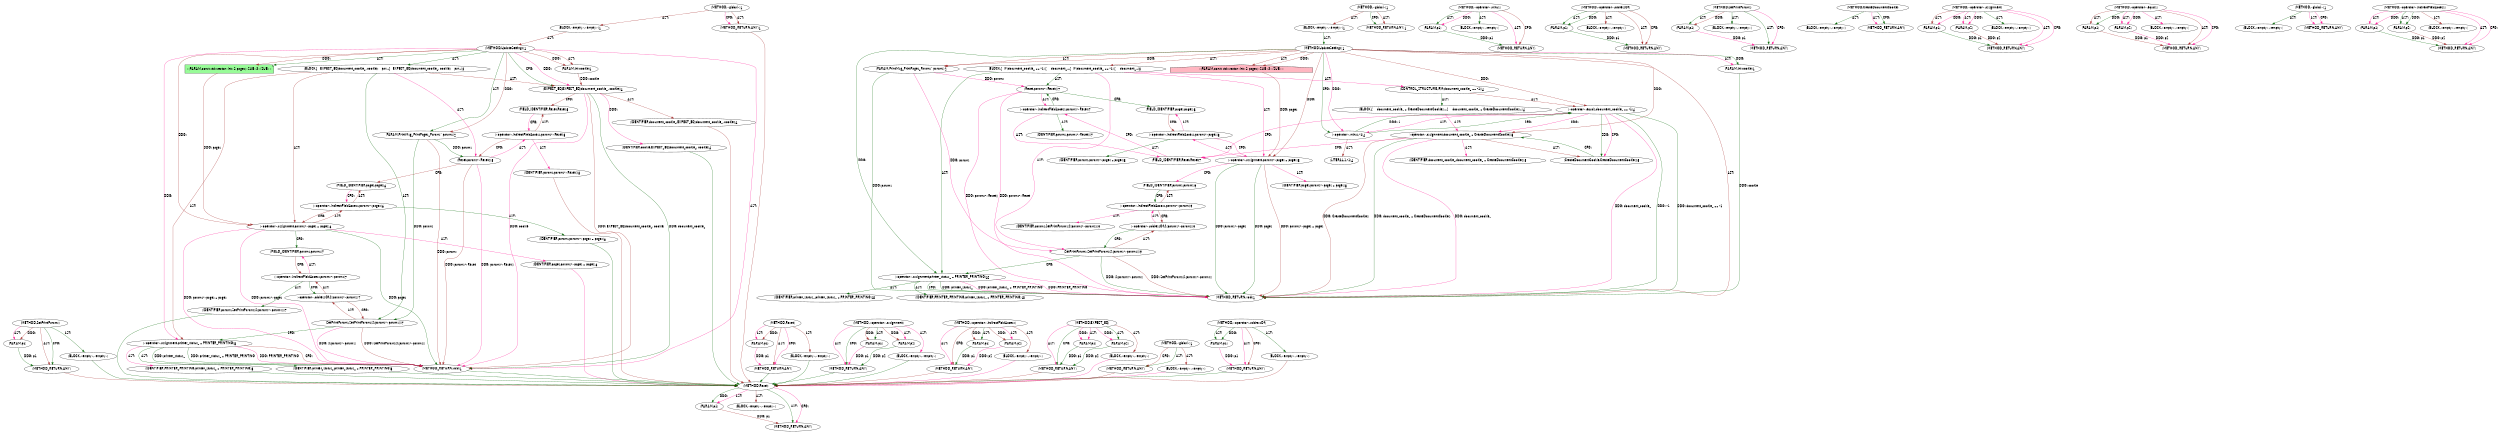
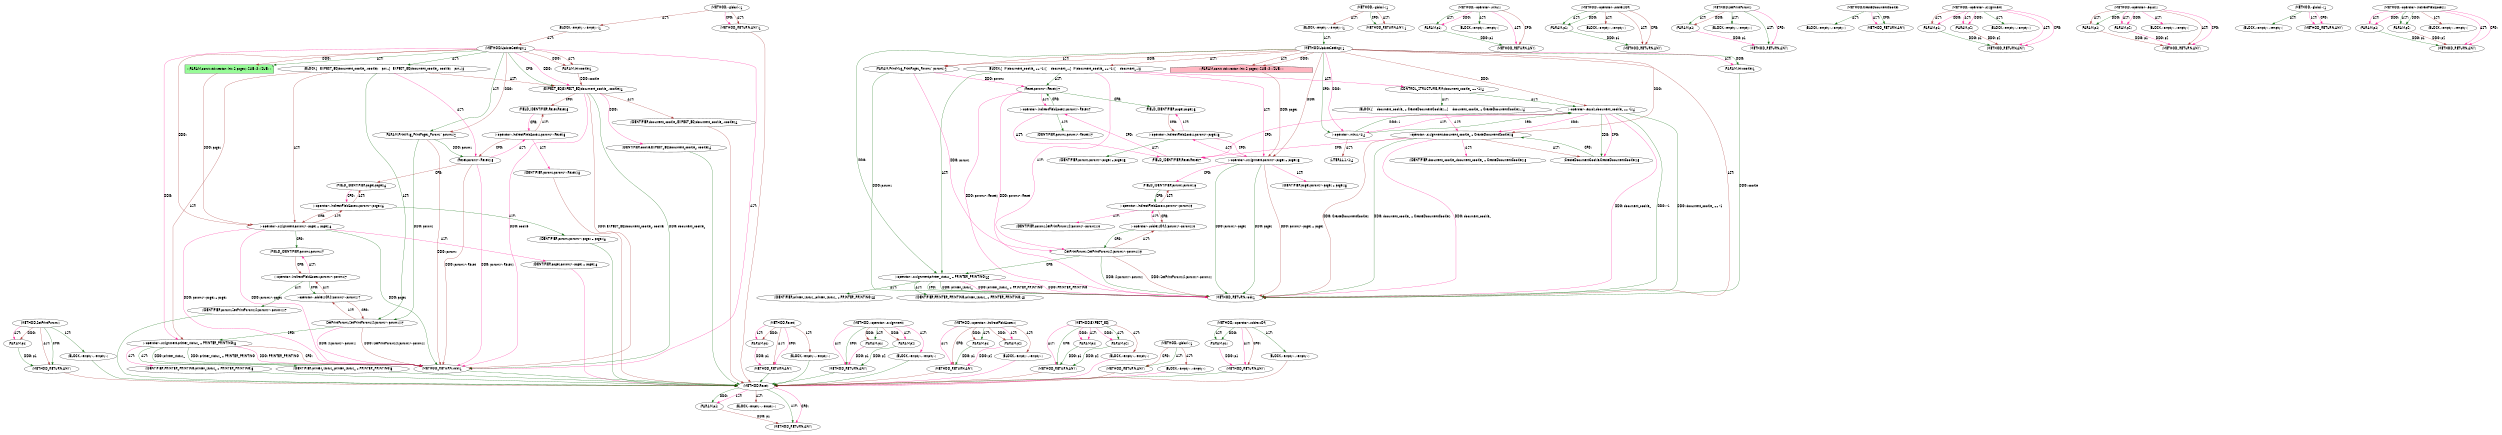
  digraph {
    fontname=Lato
    node [fontname=Lato]
    edge [color=darkgreen fontname=Lato]
    n1 [label=<(METHOD,SetPrintParams)>]
    n2 [label=<(PARAM,p1)>]
    n3 [label=<(BLOCK,&lt;empty&gt;,&lt;empty&gt;)>]
    n4 [label=<(METHOD_RETURN,ANY)>]
    n5 [label=<(METHOD,Reset)>]
    n6 [label=<(PARAM,p1)>]
    n7 [label=<(BLOCK,&lt;empty&gt;,&lt;empty&gt;)>]
    n8 [label=<(METHOD_RETURN,ANY)>]
    n9 [label=<(METHOD,&lt;global&gt;)<SUB>1</SUB>>]
    n10 [label=<(BLOCK,&lt;empty&gt;,&lt;empty&gt;)<SUB>1</SUB>>]
    n11 [label=<(METHOD_RETURN,ANY)<SUB>1</SUB>>]
    n12 [label=<(METHOD,UpdateSettings)<SUB>1</SUB>>]
    n13 [label=<(PARAM,int cookie)<SUB>1</SUB>>]
    n14 [label=<(PARAM,PrintMsg_PrintPages_Params* params)<SUB>2</SUB>>]
    n15 [fillcolor=palegreen label="<(PARAM,const std::vector&lt;int&gt;&amp; pages)<SUB>3</SUB>>" shape=note style=filled]
    n16 [label=<(BLOCK,{   EXPECT_EQ(document_cookie_, cookie);    par...,{   EXPECT_EQ(document_cookie_, cookie);    par...)<SUB>3</SUB>>]
    n17 [label=<(EXPECT_EQ,EXPECT_EQ(document_cookie_, cookie))<SUB>4</SUB>>]
    n18 [label=<(&lt;operator&gt;.assignment,params-&gt;pages = pages)<SUB>6</SUB>>]
    n19 [label=<(&lt;operator&gt;.assignment,printer_status_ = PRINTER_PRINTING)<SUB>8</SUB>>]
    n20 [label=<(METHOD_RETURN,void)<SUB>1</SUB>>]
    n21 [label=<(Reset,params-&gt;Reset())<SUB>5</SUB>>]
    n22 [label=<(SetPrintParams,SetPrintParams(&amp;(params-&gt;params)))<SUB>7</SUB>>]
    n23 [label=<(IDENTIFIER,document_cookie_,EXPECT_EQ(document_cookie_, cookie))<SUB>4</SUB>>]
    n24 [label=<(IDENTIFIER,cookie,EXPECT_EQ(document_cookie_, cookie))<SUB>4</SUB>>]
    n25 [label=<(FIELD_IDENTIFIER,Reset,Reset)<SUB>5</SUB>>]
    n26 [label=<(&lt;operator&gt;.indirectFieldAccess,params-&gt;pages)<SUB>6</SUB>>]
    n27 [label=<(IDENTIFIER,pages,params-&gt;pages = pages)<SUB>6</SUB>>]
    n28 [label=<(FIELD_IDENTIFIER,params,params)<SUB>7</SUB>>]
    n29 [label=<(IDENTIFIER,printer_status_,printer_status_ = PRINTER_PRINTING)<SUB>8</SUB>>]
    n30 [label=<(IDENTIFIER,PRINTER_PRINTING,printer_status_ = PRINTER_PRINTING)<SUB>8</SUB>>]
    n31 [label=<(&lt;operator&gt;.indirectFieldAccess,params-&gt;Reset)<SUB>5</SUB>>]
    n32 [label=<(FIELD_IDENTIFIER,pages,pages)<SUB>6</SUB>>]
    n33 [label=<(&lt;operator&gt;.addressOf,&amp;(params-&gt;params))<SUB>7</SUB>>]
    n34 [label=<(IDENTIFIER,params,params-&gt;Reset())<SUB>5</SUB>>]
    n35 [label=<(IDENTIFIER,params,params-&gt;pages = pages)<SUB>6</SUB>>]
    n36 [label=<(&lt;operator&gt;.indirectFieldAccess,params-&gt;params)<SUB>7</SUB>>]
    n37 [label=<(IDENTIFIER,params,SetPrintParams(&amp;(params-&gt;params)))<SUB>7</SUB>>]
    n38 [label=<(METHOD,Reset)>]
    n39 [label=<(PARAM,p1)>]
    n40 [label=<(BLOCK,&lt;empty&gt;,&lt;empty&gt;)>]
    n41 [label=<(METHOD_RETURN,ANY)>]
    n42 [label=<(METHOD,&lt;operator&gt;.assignment)>]
    n43 [label=<(PARAM,p1)>]
    n44 [label=<(PARAM,p2)>]
    n45 [label=<(BLOCK,&lt;empty&gt;,&lt;empty&gt;)>]
    n46 [label=<(METHOD_RETURN,ANY)>]
    n47 [label=<(METHOD,&lt;operator&gt;.indirectFieldAccess)>]
    n48 [label=<(PARAM,p1)>]
    n49 [label=<(PARAM,p2)>]
    n50 [label=<(BLOCK,&lt;empty&gt;,&lt;empty&gt;)>]
    n51 [label=<(METHOD_RETURN,ANY)>]
    n52 [label=<(METHOD,EXPECT_EQ)>]
    n53 [label=<(PARAM,p1)>]
    n54 [label=<(PARAM,p2)>]
    n55 [label=<(BLOCK,&lt;empty&gt;,&lt;empty&gt;)>]
    n56 [label=<(METHOD_RETURN,ANY)>]
    n57 [label=<(METHOD,&lt;global&gt;)<SUB>1</SUB>>]
    n58 [label=<(BLOCK,&lt;empty&gt;,&lt;empty&gt;)>]
    n59 [label=<(METHOD_RETURN,ANY)>]
    n60 [label=<(METHOD,&lt;operator&gt;.addressOf)>]
    n61 [label=<(PARAM,p1)>]
    n62 [label=<(BLOCK,&lt;empty&gt;,&lt;empty&gt;)>]
    n63 [label=<(METHOD_RETURN,ANY)>]
    n64 [label=<(METHOD,&lt;global&gt;)<SUB>1</SUB>>]
    n65 [label=<(BLOCK,&lt;empty&gt;,&lt;empty&gt;)<SUB>1</SUB>>]
    n66 [label=<(METHOD_RETURN,ANY)<SUB>1</SUB>>]
    n67 [label=<(METHOD,UpdateSettings)<SUB>1</SUB>>]
    n68 [label=<(PARAM,int cookie)<SUB>1</SUB>>]
    n69 [label=<(PARAM,PrintMsg_PrintPages_Params* params)<SUB>2</SUB>>]
    n70 [fillcolor=lightpink label="<(PARAM,const std::vector&lt;int&gt;&amp; pages)<SUB>3</SUB>>" shape=house style=filled]
    n71 [label=<(BLOCK,{   if (document_cookie_ == -1) {     document_...,{   if (document_cookie_ == -1) {     document_...)<SUB>3</SUB>>]
    n72 [label=<(&lt;operator&gt;.equals,document_cookie_ == -1)<SUB>4</SUB>>]
    n73 [label=<(&lt;operator&gt;.minus,-1)<SUB>4</SUB>>]
    n74 [label=<(&lt;operator&gt;.assignment,document_cookie_ = CreateDocumentCookie())<SUB>5</SUB>>]
    n75 [label=<(&lt;operator&gt;.assignment,params-&gt;pages = pages)<SUB>8</SUB>>]
    n76 [label=<(&lt;operator&gt;.assignment,printer_status_ = PRINTER_PRINTING)<SUB>10</SUB>>]
    n77 [label=<(METHOD_RETURN,void)<SUB>1</SUB>>]
    n78 [label=<(Reset,params-&gt;Reset())<SUB>7</SUB>>]
    n79 [label=<(SetPrintParams,SetPrintParams(&amp;(params-&gt;params)))<SUB>9</SUB>>]
    n80 [label=<(CONTROL_STRUCTURE,IF,if (document_cookie_ == -1))<SUB>4</SUB>>]
    n81 [label=<(CreateDocumentCookie,CreateDocumentCookie())<SUB>5</SUB>>]
    n82 [label=<(FIELD_IDENTIFIER,Reset,Reset)<SUB>7</SUB>>]
    n83 [label=<(LITERAL,1,-1)<SUB>4</SUB>>]
    n84 [label=<(IDENTIFIER,document_cookie_,document_cookie_ = CreateDocumentCookie())<SUB>5</SUB>>]
    n85 [label=<(&lt;operator&gt;.indirectFieldAccess,params-&gt;pages)<SUB>8</SUB>>]
    n86 [label=<(IDENTIFIER,pages,params-&gt;pages = pages)<SUB>8</SUB>>]
    n87 [label=<(FIELD_IDENTIFIER,params,params)<SUB>9</SUB>>]
    n88 [label=<(IDENTIFIER,printer_status_,printer_status_ = PRINTER_PRINTING)<SUB>10</SUB>>]
    n89 [label=<(IDENTIFIER,PRINTER_PRINTING,printer_status_ = PRINTER_PRINTING)<SUB>10</SUB>>]
    n90 [label=<(&lt;operator&gt;.indirectFieldAccess,params-&gt;Reset)<SUB>7</SUB>>]
    n91 [label=<(FIELD_IDENTIFIER,pages,pages)<SUB>8</SUB>>]
    n92 [label=<(&lt;operator&gt;.addressOf,&amp;(params-&gt;params))<SUB>9</SUB>>]
    n93 [label=<(BLOCK,{     document_cookie_ = CreateDocumentCookie()...,{     document_cookie_ = CreateDocumentCookie()...)<SUB>4</SUB>>]
    n94 [label=<(IDENTIFIER,params,params-&gt;Reset())<SUB>7</SUB>>]
    n95 [label=<(IDENTIFIER,params,params-&gt;pages = pages)<SUB>8</SUB>>]
    n96 [label=<(&lt;operator&gt;.indirectFieldAccess,params-&gt;params)<SUB>9</SUB>>]
    n97 [label=<(IDENTIFIER,params,SetPrintParams(&amp;(params-&gt;params)))<SUB>9</SUB>>]
    n98 [label=<(METHOD,&lt;operator&gt;.minus)>]
    n99 [label=<(PARAM,p1)>]
    n100 [label=<(BLOCK,&lt;empty&gt;,&lt;empty&gt;)>]
    n101 [label=<(METHOD_RETURN,ANY)>]
    n102 [label=<(METHOD,&lt;operator&gt;.addressOf)>]
    n103 [label=<(PARAM,p1)>]
    n104 [label=<(BLOCK,&lt;empty&gt;,&lt;empty&gt;)>]
    n105 [label=<(METHOD_RETURN,ANY)>]
    n106 [label=<(METHOD,SetPrintParams)>]
    n107 [label=<(PARAM,p1)>]
    n108 [label=<(BLOCK,&lt;empty&gt;,&lt;empty&gt;)>]
    n109 [label=<(METHOD_RETURN,ANY)>]
    n110 [label=<(METHOD,CreateDocumentCookie)>]
    n111 [label=<(BLOCK,&lt;empty&gt;,&lt;empty&gt;)>]
    n112 [label=<(METHOD_RETURN,ANY)>]
    n113 [label=<(METHOD,&lt;operator&gt;.assignment)>]
    n114 [label=<(PARAM,p1)>]
    n115 [label=<(PARAM,p2)>]
    n116 [label=<(BLOCK,&lt;empty&gt;,&lt;empty&gt;)>]
    n117 [label=<(METHOD_RETURN,ANY)>]
    n118 [label=<(METHOD,&lt;operator&gt;.equals)>]
    n119 [label=<(PARAM,p1)>]
    n120 [label=<(PARAM,p2)>]
    n121 [label=<(BLOCK,&lt;empty&gt;,&lt;empty&gt;)>]
    n122 [label=<(METHOD_RETURN,ANY)>]
    n123 [label=<(METHOD,&lt;global&gt;)<SUB>1</SUB>>]
    n124 [label=<(BLOCK,&lt;empty&gt;,&lt;empty&gt;)>]
    n125 [label=<(METHOD_RETURN,ANY)>]
    n126 [label=<(METHOD,&lt;operator&gt;.indirectFieldAccess)>]
    n127 [label=<(PARAM,p1)>]
    n128 [label=<(PARAM,p2)>]
    n129 [label=<(BLOCK,&lt;empty&gt;,&lt;empty&gt;)>]
    n130 [label=<(METHOD_RETURN,ANY)>]
    n1 -> n2 [color=deeppink label="AST: "]
    n1 -> n2 [color=brown label="DDG: "]
    n1 -> n3 [label="AST: "]
    n1 -> n4 [color=brown label="AST: "]
    n1 -> n4 [label="CFG: "]
    n2 -> n4 [label="DDG: p1"]
    n3 -> n5
    n4 -> n5 [color=brown]
    n5 -> n6 [color=deeppink label="AST: "]
    n5 -> n6 [label="DDG: "]
    n5 -> n7 [color=brown label="AST: "]
    n5 -> n8 [label="AST: "]
    n5 -> n8 [color=deeppink label="CFG: "]
    n6 -> n8 [color=brown label="DDG: p1"]
    n9 -> n10 [color=brown label="AST: "]
    n9 -> n11 [color=brown label="AST: "]
    n9 -> n11 [color=deeppink label="CFG: "]
    n10 -> n12 [color=brown label="AST: "]
    n11 -> n5 [color=brown]
    n12 -> n13 [color=brown label="AST: "]
    n12 -> n13 [color=brown label="DDG: "]
    n12 -> n14 [label="AST: "]
    n12 -> n14 [color=brown label="DDG: "]
    n12 -> n15 [label="AST: "]
    n12 -> n15 [color=brown label="DDG: "]
    n12 -> n16 [label="AST: "]
    n12 -> n17 [label="CFG: "]
    n12 -> n17 [color=deeppink label="DDG: "]
    n12 -> n18 [color=brown label="DDG: "]
    n12 -> n19 [color=deeppink label="DDG: "]
    n12 -> n20 [color=deeppink label="AST: "]
    n13 -> n17 [color=brown label="DDG: cookie"]
    n14 -> n20 [color=brown label="DDG: params"]
    n14 -> n21 [label="DDG: params"]
    n14 -> n22 [label="DDG: params"]
    n15 -> n18 [color=brown label="DDG: pages"]
    n16 -> n17 [color=brown label="AST: "]
    n16 -> n18 [color=brown label="AST: "]
    n16 -> n19 [color=brown label="AST: "]
    n16 -> n21 [color=deeppink label="AST: "]
    n16 -> n22 [label="AST: "]
    n17 -> n20 [color=deeppink label="DDG: cookie"]
    n17 -> n20 [color=brown label="DDG: EXPECT_EQ(document_cookie_, cookie)"]
    n17 -> n20 [label="DDG: document_cookie_"]
    n17 -> n23 [color=brown label="AST: "]
    n17 -> n24 [color=deeppink label="DDG: "]
    n17 -> n25 [color=brown label="CFG: "]
    n18 -> n20 [color=deeppink label="DDG: params-&gt;pages"]
    n18 -> n20 [label="DDG: pages"]
    n18 -> n20 [color=deeppink label="DDG: params-&gt;pages = pages"]
    n18 -> n26 [color=brown label="AST: "]
    n18 -> n27 [color=deeppink label="AST: "]
    n18 -> n28 [label="CFG: "]
    n19 -> n20 [color=brown label="CFG: "]
    n19 -> n20 [label="DDG: printer_status_"]
    n19 -> n20 [label="DDG: printer_status_ = PRINTER_PRINTING"]
    n19 -> n20 [color=deeppink label="DDG: PRINTER_PRINTING"]
    n19 -> n29 [label="AST: "]
    n19 -> n30 [color=deeppink label="AST: "]
    n20 -> n5
    n21 -> n20 [color=brown label="DDG: params-&gt;Reset"]
    n21 -> n20 [color=deeppink label="DDG: params-&gt;Reset()"]
    n21 -> n31 [color=deeppink label="AST: "]
    n21 -> n32 [color=brown label="CFG: "]
    n22 -> n19 [label="CFG: "]
    n22 -> n20 [color=deeppink label="DDG: &amp;(params-&gt;params)"]
    n22 -> n20 [color=brown label="DDG: SetPrintParams(&amp;(params-&gt;params))"]
    n22 -> n33 [color=brown label="AST: "]
    n23 -> n5 [color=brown]
    n24 -> n5
    n25 -> n31 [color=deeppink label="CFG: "]
    n26 -> n18 [color=brown label="CFG: "]
    n26 -> n32 [color=brown label="AST: "]
    n26 -> n35 [label="AST: "]
    n27 -> n5 [color=deeppink]
    n28 -> n36 [color=brown label="CFG: "]
    n29 -> n5
    n30 -> n5
    n31 -> n21 [color=brown label="CFG: "]
    n31 -> n25 [color=brown label="AST: "]
    n31 -> n34 [color=deeppink label="AST: "]
    n32 -> n26 [color=deeppink label="CFG: "]
    n33 -> n22 [color=brown label="CFG: "]
    n33 -> n36 [color=brown label="AST: "]
    n34 -> n5 [color=brown]
    n35 -> n5
    n36 -> n28 [color=deeppink label="AST: "]
    n36 -> n33 [label="CFG: "]
    n36 -> n37 [label="AST: "]
    n37 -> n5
    n38 -> n39 [color=deeppink label="AST: "]
    n38 -> n39 [color=brown label="DDG: "]
    n38 -> n40 [color=brown label="AST: "]
    n38 -> n41 [color=brown label="AST: "]
    n38 -> n41 [color=deeppink label="CFG: "]
    n39 -> n41 [color=deeppink label="DDG: p1"]
    n40 -> n5
    n41 -> n5
    n42 -> n43 [label="AST: "]
    n42 -> n43 [color=brown label="DDG: "]
    n42 -> n44 [color=deeppink label="AST: "]
    n42 -> n44 [color=brown label="DDG: "]
    n42 -> n45 [color=deeppink label="AST: "]
    n42 -> n46 [color=deeppink label="AST: "]
    n42 -> n46 [label="CFG: "]
    n43 -> n46 [color=deeppink label="DDG: p1"]
    n44 -> n46 [label="DDG: p2"]
    n45 -> n5
    n46 -> n5
    n47 -> n48 [label="AST: "]
    n47 -> n48 [color=brown label="DDG: "]
    n47 -> n49 [color=deeppink label="AST: "]
    n47 -> n49 [color=brown label="DDG: "]
    n47 -> n50 [color=brown label="AST: "]
    n47 -> n51 [color=deeppink label="AST: "]
    n47 -> n51 [color=brown label="CFG: "]
    n48 -> n51 [label="DDG: p1"]
    n49 -> n51 [color=deeppink label="DDG: p2"]
    n50 -> n5 [color=deeppink]
    n51 -> n5 [color=brown]
    n52 -> n53 [color=deeppink label="AST: "]
    n52 -> n53 [color=deeppink label="DDG: "]
    n52 -> n54 [label="AST: "]
    n52 -> n54 [color=deeppink label="DDG: "]
    n52 -> n55 [color=brown label="AST: "]
    n52 -> n56 [color=deeppink label="AST: "]
    n52 -> n56 [label="CFG: "]
    n53 -> n56 [label="DDG: p1"]
    n54 -> n56 [label="DDG: p2"]
    n55 -> n5 [color=deeppink]
    n56 -> n5 [color=brown]
    n57 -> n58 [color=brown label="AST: "]
    n57 -> n59 [label="AST: "]
    n57 -> n59 [color=brown label="CFG: "]
    n58 -> n5 [color=deeppink]
    n59 -> n5 [color=brown]
    n60 -> n61 [label="AST: "]
    n60 -> n61 [label="DDG: "]
    n60 -> n62 [label="AST: "]
    n60 -> n63 [color=deeppink label="AST: "]
    n60 -> n63 [color=brown label="CFG: "]
    n61 -> n63 [color=deeppink label="DDG: p1"]
    n62 -> n5 [color=brown]
    n63 -> n5
    n64 -> n65 [color=brown label="AST: "]
    n64 -> n66 [color=brown label="AST: "]
    n64 -> n66 [label="CFG: "]
    n65 -> n67 [label="AST: "]
    n67 -> n68 [color=deeppink label="AST: "]
    n67 -> n68 [label="DDG: "]
    n67 -> n69 [color=brown label="AST: "]
    n67 -> n69 [color=brown label="DDG: "]
    n67 -> n70 [color=brown label="AST: "]
    n67 -> n70 [color=brown label="DDG: "]
    n67 -> n71 [color=brown label="AST: "]
    n67 -> n72 [color=brown label="DDG: "]
    n67 -> n73 [label="CFG: "]
    n67 -> n73 [color=deeppink label="DDG: "]
    n67 -> n74 [color=brown label="DDG: "]
    n67 -> n75 [color=brown label="DDG: "]
    n67 -> n76 [label="DDG: "]
    n67 -> n77 [color=brown label="AST: "]
    n68 -> n77 [label="DDG: cookie"]
    n69 -> n77 [label="DDG: params"]
    n69 -> n78 [color=deeppink label="DDG: params"]
    n69 -> n79 [color=deeppink label="DDG: params"]
    n70 -> n75 [color=brown label="DDG: pages"]
    n71 -> n75 [color=deeppink label="AST: "]
    n71 -> n76 [label="AST: "]
    n71 -> n78 [label="AST: "]
    n71 -> n79 [color=deeppink label="AST: "]
    n71 -> n80 [color=deeppink label="AST: "]
    n72 -> n73 [color=deeppink label="AST: "]
    n72 -> n74 [color=deeppink label="CDG: "]
    n72 -> n77 [color=deeppink label="DDG: document_cookie_"]
    n72 -> n77 [label="DDG: -1"]
    n72 -> n77 [label="DDG: document_cookie_ == -1"]
    n72 -> n81 [color=deeppink label="CFG: "]
    n72 -> n81 [label="CDG: "]
    n72 -> n82 [color=deeppink label="CFG: "]
    n73 -> n72 [label="CFG: "]
    n73 -> n72 [label="DDG: 1"]
    n73 -> n83 [color=brown label="AST: "]
    n74 -> n77 [color=deeppink label="DDG: document_cookie_"]
    n74 -> n77 [color=brown label="DDG: CreateDocumentCookie()"]
    n74 -> n77 [label="DDG: document_cookie_ = CreateDocumentCookie()"]
    n74 -> n81 [color=brown label="AST: "]
    n74 -> n82 [color=deeppink label="CFG: "]
    n74 -> n84 [color=deeppink label="AST: "]
    n75 -> n77 [label="DDG: params-&gt;pages"]
    n75 -> n77 [label="DDG: pages"]
    n75 -> n77 [color=brown label="DDG: params-&gt;pages = pages"]
    n75 -> n85 [color=deeppink label="AST: "]
    n75 -> n86 [color=deeppink label="AST: "]
    n75 -> n87 [color=deeppink label="CFG: "]
    n76 -> n77 [label="CFG: "]
    n76 -> n77 [label="DDG: printer_status_"]
    n76 -> n77 [color=deeppink label="DDG: printer_status_ = PRINTER_PRINTING"]
    n76 -> n77 [color=deeppink label="DDG: PRINTER_PRINTING"]
    n76 -> n88 [label="AST: "]
    n76 -> n89 [label="AST: "]
    n78 -> n77 [color=deeppink label="DDG: params-&gt;Reset"]
    n78 -> n77 [color=deeppink label="DDG: params-&gt;Reset()"]
    n78 -> n90 [color=deeppink label="AST: "]
    n78 -> n91 [label="CFG: "]
    n79 -> n76 [label="CFG: "]
    n79 -> n77 [label="DDG: &amp;(params-&gt;params)"]
    n79 -> n77 [color=brown label="DDG: SetPrintParams(&amp;(params-&gt;params))"]
    n79 -> n92 [color=brown label="AST: "]
-   n80 -> n72 [color=brown label="AST: "]
+   n80 -> n72 [label="AST: "]
    n80 -> n93 [label="AST: "]
    n81 -> n74 [label="CFG: "]
    n82 -> n90 [color=deeppink label="CFG: "]
    n85 -> n75 [color=deeppink label="CFG: "]
    n85 -> n91 [color=deeppink label="AST: "]
    n85 -> n95 [label="AST: "]
    n87 -> n96 [label="CFG: "]
    n90 -> n78 [label="CFG: "]
    n90 -> n82 [color=deeppink label="AST: "]
    n90 -> n94 [label="AST: "]
    n91 -> n85 [color=brown label="CFG: "]
    n92 -> n79 [label="CFG: "]
    n92 -> n96 [color=deeppink label="AST: "]
    n93 -> n74 [color=deeppink label="AST: "]
    n96 -> n87 [color=brown label="AST: "]
    n96 -> n92 [color=brown label="CFG: "]
    n96 -> n97 [color=deeppink label="AST: "]
    n98 -> n99 [label="AST: "]
    n98 -> n99 [color=deeppink label="DDG: "]
    n98 -> n100 [label="AST: "]
    n98 -> n101 [color=deeppink label="AST: "]
    n98 -> n101 [color=brown label="CFG: "]
    n99 -> n101 [label="DDG: p1"]
    n102 -> n103 [label="AST: "]
    n102 -> n103 [label="DDG: "]
    n102 -> n104 [color=brown label="AST: "]
    n102 -> n105 [color=brown label="AST: "]
    n102 -> n105 [color=brown label="CFG: "]
    n103 -> n105 [label="DDG: p1"]
    n106 -> n107 [label="AST: "]
    n106 -> n107 [color=brown label="DDG: "]
    n106 -> n108 [label="AST: "]
    n106 -> n109 [label="AST: "]
    n106 -> n109 [color=deeppink label="CFG: "]
    n107 -> n109 [color=deeppink label="DDG: p1"]
    n110 -> n111 [label="AST: "]
    n110 -> n112 [color=deeppink label="AST: "]
    n110 -> n112 [label="CFG: "]
    n113 -> n114 [color=brown label="AST: "]
    n113 -> n114 [color=deeppink label="DDG: "]
    n113 -> n115 [color=deeppink label="AST: "]
    n113 -> n115 [color=deeppink label="DDG: "]
    n113 -> n116 [label="AST: "]
    n113 -> n117 [color=deeppink label="AST: "]
    n113 -> n117 [color=deeppink label="CFG: "]
    n114 -> n117 [label="DDG: p1"]
    n115 -> n117 [color=brown label="DDG: p2"]
    n118 -> n119 [color=brown label="AST: "]
    n118 -> n119 [label="DDG: "]
    n118 -> n120 [color=deeppink label="AST: "]
    n118 -> n120 [color=deeppink label="DDG: "]
    n118 -> n121 [color=deeppink label="AST: "]
    n118 -> n122 [color=brown label="AST: "]
    n118 -> n122 [color=deeppink label="CFG: "]
    n119 -> n122 [color=brown label="DDG: p1"]
    n120 -> n122 [color=deeppink label="DDG: p2"]
    n123 -> n124 [label="AST: "]
    n123 -> n125 [color=deeppink label="AST: "]
    n123 -> n125 [color=deeppink label="CFG: "]
    n126 -> n127 [color=deeppink label="AST: "]
    n126 -> n127 [color=deeppink label="DDG: "]
    n126 -> n128 [label="AST: "]
    n126 -> n128 [label="DDG: "]
    n126 -> n129 [color=brown label="AST: "]
    n126 -> n130 [color=deeppink label="AST: "]
    n126 -> n130 [color=deeppink label="CFG: "]
    n127 -> n130 [label="DDG: p1"]
    n128 -> n130 [color=brown label="DDG: p2"]
  }
